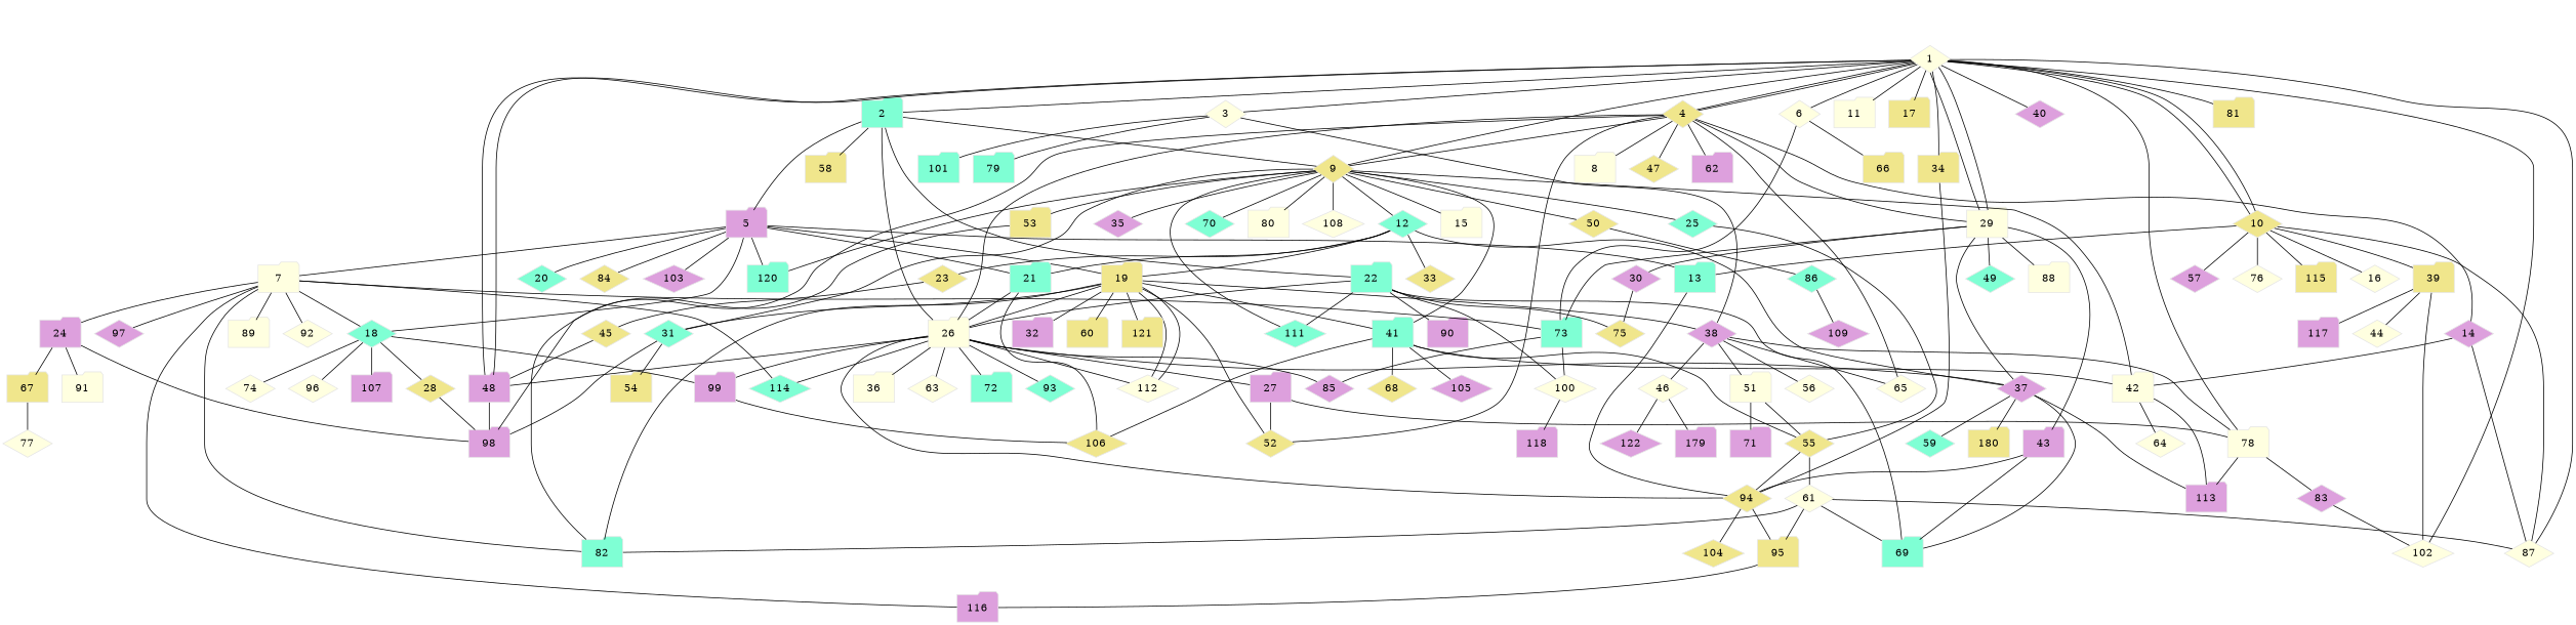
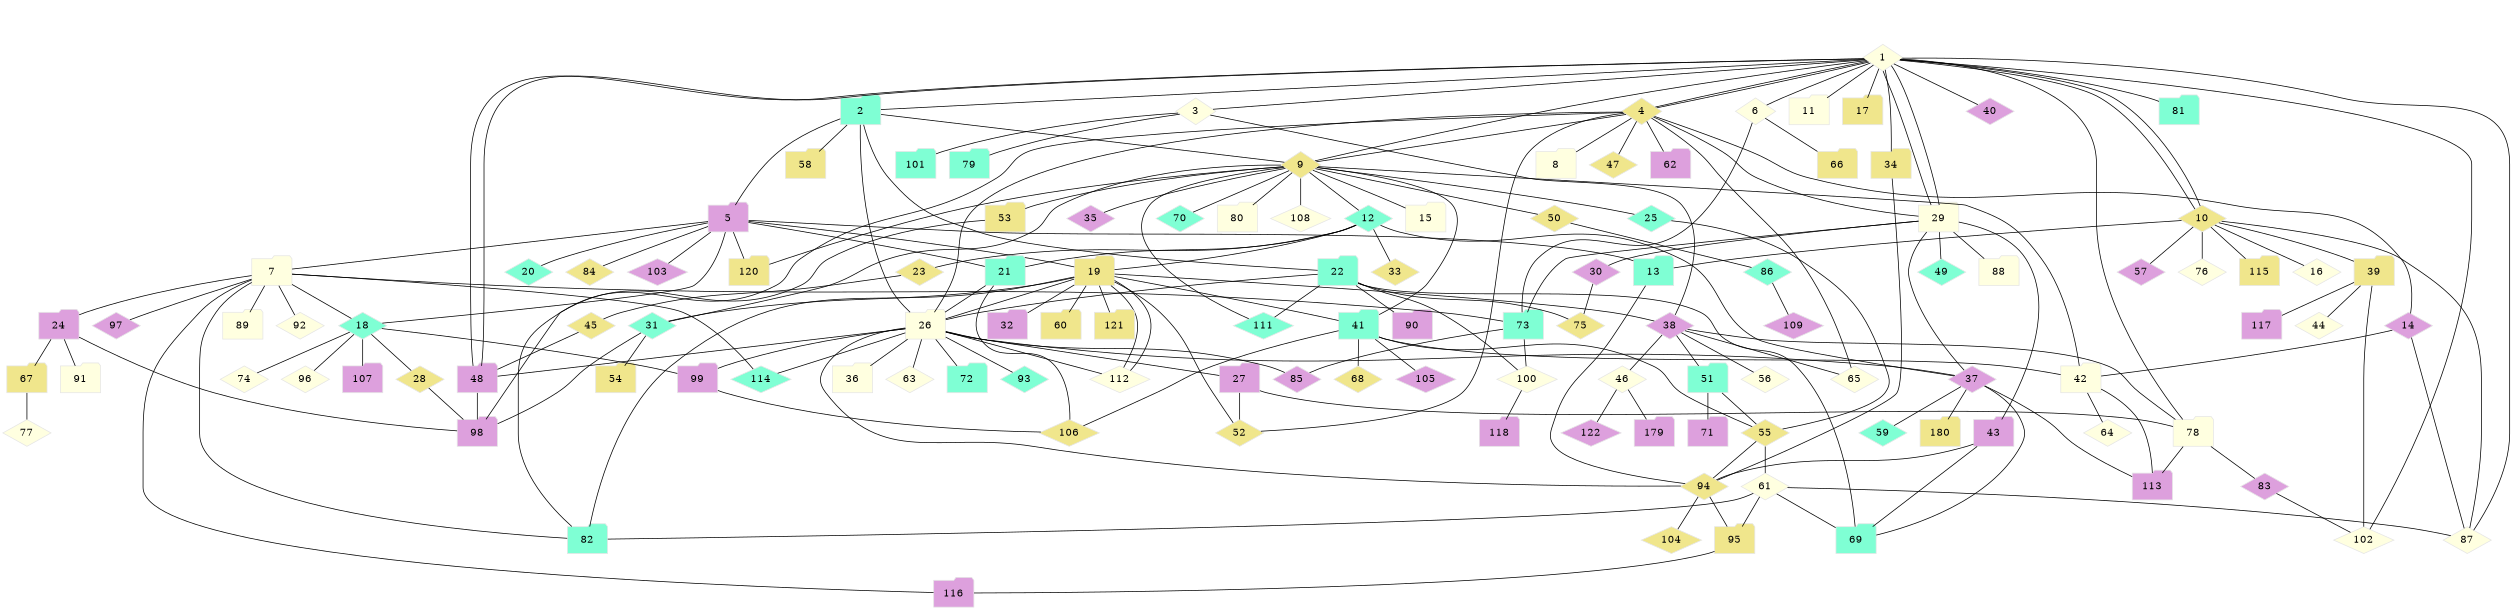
  graph {
    node [color=gray90 fillcolor=lightyellow shape=diamond style=filled]
    2 [fillcolor=aquamarine shape=folder]
    1
    3
    4 [fillcolor=khaki]
    6
    9 [fillcolor=khaki]
    10 [fillcolor=khaki]
    11 [shape=folder]
    17 [fillcolor=khaki shape=folder]
    29 [shape=folder]
    34 [fillcolor=khaki shape=folder]
    40 [fillcolor=plum]
    48 [fillcolor=plum shape=folder]
    78 [shape=folder]
-   81 [fillcolor=khaki shape=folder]
+   81 [fillcolor=aquamarine shape=folder]
    87
    102
    5 [fillcolor=plum shape=folder]
    22 [fillcolor=aquamarine shape=folder]
    26 [shape=folder]
    58 [fillcolor=khaki shape=folder]
    38 [fillcolor=plum]
    79 [fillcolor=aquamarine shape=folder]
    101 [fillcolor=aquamarine shape=folder]
    8 [shape=folder]
    14 [fillcolor=plum]
    47 [fillcolor=khaki]
    52 [fillcolor=khaki]
    62 [fillcolor=plum shape=folder]
    65
    82 [fillcolor=aquamarine shape=folder]
    66 [fillcolor=khaki shape=folder]
    73 [fillcolor=aquamarine shape=folder]
-   120 [fillcolor=aquamarine shape=folder]
+   120 [fillcolor=khaki shape=folder]
    12 [fillcolor=aquamarine]
    15 [shape=folder]
    25 [fillcolor=aquamarine]
    31 [fillcolor=aquamarine]
    35 [fillcolor=plum]
    41 [fillcolor=aquamarine shape=folder]
    42 [shape=folder]
    50 [fillcolor=khaki]
    53 [fillcolor=khaki shape=folder]
    70 [fillcolor=aquamarine]
    80 [shape=folder]
    108
    111 [fillcolor=aquamarine]
    13 [fillcolor=aquamarine shape=folder]
    16
    39 [fillcolor=khaki shape=folder]
    57 [fillcolor=plum]
    76
    115 [fillcolor=khaki shape=folder]
    37 [fillcolor=plum]
    30 [fillcolor=plum]
    43 [fillcolor=plum shape=folder]
    49 [fillcolor=aquamarine]
    88 [shape=folder]
    94 [fillcolor=khaki]
    98 [fillcolor=plum shape=folder]
    113 [fillcolor=plum shape=folder]
    83 [fillcolor=plum]
    7 [shape=folder]
    18 [fillcolor=aquamarine]
    19 [fillcolor=khaki shape=folder]
    20 [fillcolor=aquamarine]
    21 [fillcolor=aquamarine shape=folder]
    84 [fillcolor=khaki]
    103 [fillcolor=plum]
    69 [fillcolor=aquamarine shape=folder]
    75 [fillcolor=khaki]
    90 [fillcolor=plum shape=folder]
    100
    114 [fillcolor=aquamarine]
    99 [fillcolor=plum shape=folder]
    112
    27 [fillcolor=plum shape=folder]
    36 [shape=folder]
    63
    72 [fillcolor=aquamarine shape=folder]
    85 [fillcolor=plum]
    93 [fillcolor=aquamarine]
    46
-   51 [shape=folder]
+   51 [fillcolor=aquamarine shape=folder]
    56
    24 [fillcolor=plum shape=folder]
    89 [shape=folder]
    92
    97 [fillcolor=plum]
    116 [fillcolor=plum shape=folder]
    28 [fillcolor=khaki]
    74
    96
    107 [fillcolor=plum shape=folder]
    32 [fillcolor=plum shape=folder]
    60 [fillcolor=khaki shape=folder]
    121 [fillcolor=khaki shape=folder]
    106 [fillcolor=khaki]
    67 [fillcolor=khaki shape=folder]
    91 [shape=folder]
    23 [fillcolor=khaki]
    33 [fillcolor=khaki]
    55 [fillcolor=khaki]
    54 [fillcolor=khaki shape=folder]
    68 [fillcolor=khaki]
    105 [fillcolor=plum]
    64
    86 [fillcolor=aquamarine]
    44
    117 [fillcolor=plum shape=folder]
    45 [fillcolor=khaki]
    59 [fillcolor=aquamarine]
    n113 [fillcolor=khaki label=180 shape=folder]
    95 [fillcolor=khaki shape=folder]
    104 [fillcolor=khaki]
    118 [fillcolor=plum shape=folder]
    77
    61
    n119 [fillcolor=plum label=179 shape=folder]
    122 [fillcolor=plum]
    71 [fillcolor=plum shape=folder]
    109 [fillcolor=plum]
    2 -- 9
    2 -- 5
    2 -- 22
    2 -- 26
    2 -- 58
    1 -- 2
    1 -- 3
    1 -- 4
    1 -- 4
    1 -- 6
    1 -- 9
    1 -- 10
    1 -- 10
    1 -- 11
    1 -- 17
    1 -- 29
    1 -- 29
    1 -- 34
    1 -- 40
    1 -- 48
    1 -- 48
    1 -- 78
    1 -- 81
    1 -- 87
    1 -- 102
    3 -- 38
    3 -- 79
    3 -- 101
    4 -- 9
    4 -- 29
    4 -- 26
    4 -- 8
    4 -- 14
    4 -- 47
    4 -- 52
    4 -- 62
    4 -- 65
    4 -- 82
    6 -- 66
    6 -- 73
    9 -- 120
    9 -- 12
    9 -- 15
    9 -- 25
    9 -- 31
    9 -- 35
    9 -- 41
    9 -- 42
    9 -- 50
    9 -- 53
    9 -- 70
    9 -- 80
    9 -- 108
    9 -- 111
    10 -- 87
    10 -- 13
    10 -- 16
    10 -- 39
    10 -- 57
    10 -- 76
    10 -- 115
    29 -- 73
    29 -- 37
    29 -- 30
    29 -- 43
    29 -- 49
    29 -- 88
    34 -- 94
    48 -- 98
    78 -- 113
    78 -- 83
    5 -- 120
    5 -- 13
    5 -- 7
    5 -- 18
    5 -- 19
    5 -- 20
    5 -- 21
    5 -- 84
    5 -- 103
    22 -- 26
    22 -- 111
    22 -- 69
    22 -- 75
    22 -- 90
    22 -- 100
    26 -- 48
    26 -- 37
    26 -- 94
    26 -- 114
    26 -- 99
    26 -- 112
    26 -- 27
    26 -- 36
    26 -- 63
    26 -- 72
    26 -- 85
    26 -- 93
    38 -- 78
    38 -- 65
    38 -- 46
    38 -- 51
    38 -- 56
    14 -- 87
    14 -- 42
    73 -- 100
    73 -- 85
    12 -- 37
    12 -- 19
    12 -- 21
    12 -- 23
    12 -- 33
    25 -- 55
    31 -- 98
    31 -- 54
    41 -- 42
    41 -- 106
    41 -- 55
    41 -- 68
    41 -- 105
    42 -- 113
    42 -- 64
    50 -- 86
    53 -- 98
    13 -- 94
    39 -- 102
    39 -- 44
    39 -- 117
    37 -- 113
    37 -- 69
    37 -- 59
    37 -- n113
    30 -- 75
    43 -- 94
    43 -- 69
    94 -- 95
    94 -- 104
    83 -- 102
    7 -- 82
    7 -- 73
    7 -- 18
    7 -- 114
    7 -- 24
    7 -- 89
    7 -- 92
    7 -- 97
    7 -- 116
    18 -- 99
    18 -- 28
    18 -- 74
    18 -- 96
    18 -- 107
    19 -- 26
    19 -- 38
    19 -- 52
    19 -- 82
    19 -- 31
    19 -- 41
    19 -- 112
    19 -- 112
    19 -- 32
    19 -- 60
    19 -- 121
    21 -- 26
    21 -- 106
    100 -- 118
    99 -- 106
    27 -- 78
    27 -- 52
    46 -- n119
    46 -- 122
    51 -- 55
    51 -- 71
    24 -- 98
    24 -- 67
    24 -- 91
    28 -- 98
    67 -- 77
    23 -- 45
    55 -- 94
    55 -- 61
    86 -- 109
    45 -- 48
    95 -- 116
    61 -- 87
    61 -- 82
    61 -- 69
    61 -- 95
  }
